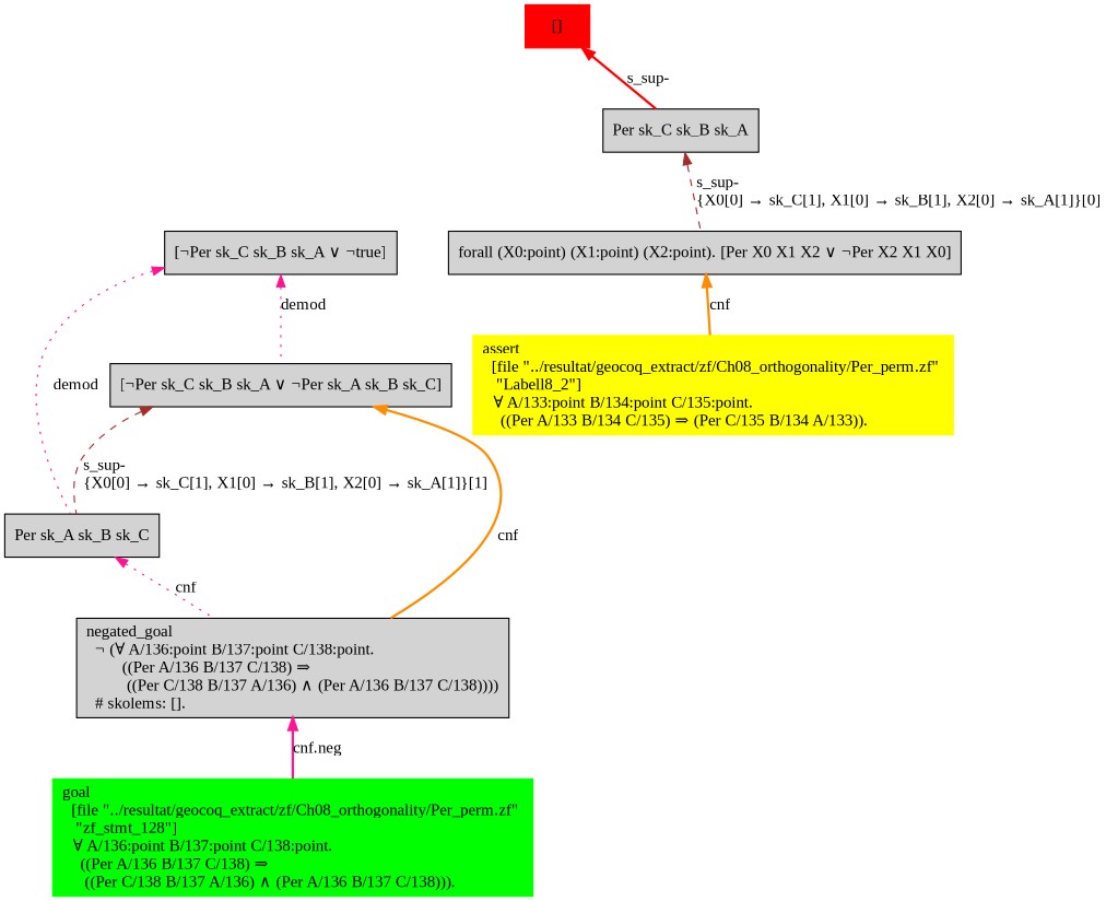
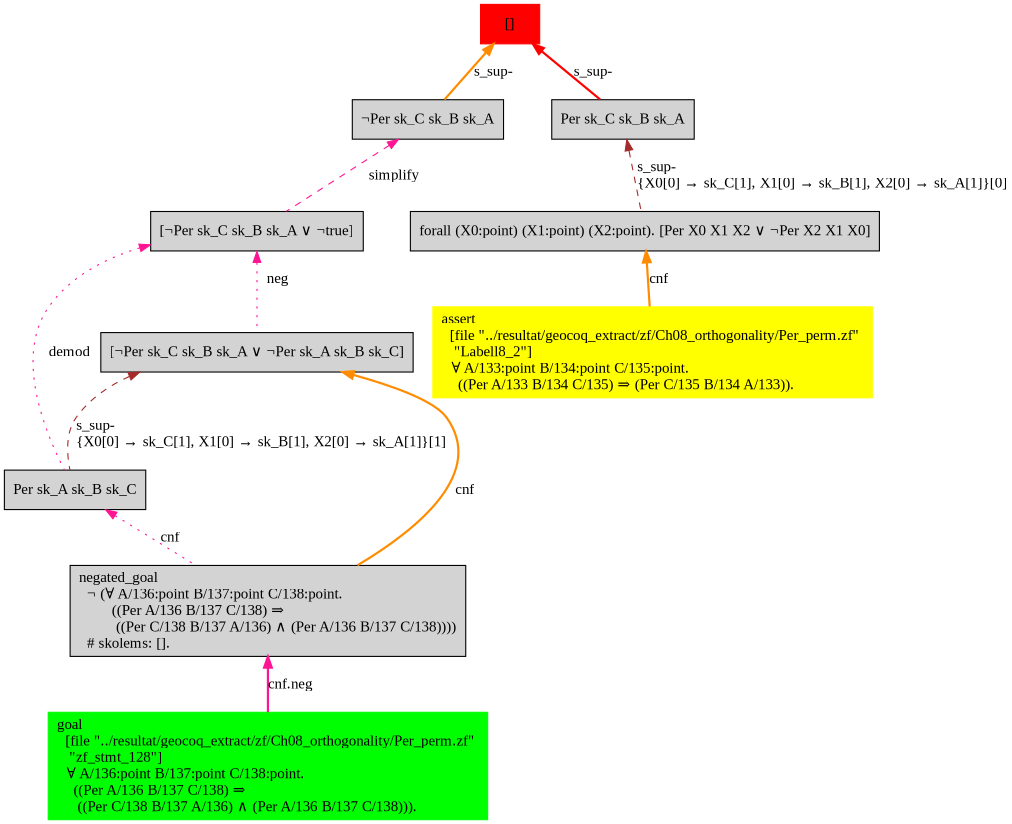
  digraph {
    fontname="Liberation Serif"
    node [fontname="Liberation Serif" shape=box style=filled]
    edge [color=deeppink dir=back fontname="Liberation Serif" style=bold]
    n1 [color=red label="[]"]
+   n2 [label="¬Per sk_C sk_B sk_A\l"]
    n3 [label="Per sk_C sk_B sk_A\l"]
    n4 [label="[¬Per sk_C sk_B sk_A ∨ ¬true]\l"]
    n5 [label="forall (X0:point) (X1:point) (X2:point). [Per X0 X1 X2 ∨ ¬Per X2 X1 X0]\l"]
    n6 [label="Per sk_A sk_B sk_C\l"]
    n7 [label="[¬Per sk_C sk_B sk_A ∨ ¬Per sk_A sk_B sk_C]\l"]
    n8 [label="negated_goal\l  ¬ (∀ A/136:point B/137:point C/138:point.\l        ((Per A/136 B/137 C/138) ⇒\l         ((Per C/138 B/137 A/136) ∧ (Per A/136 B/137 C/138))))\l  # skolems: [].\l"]
    n9 [color=green label="goal\l  [file \"../resultat/geocoq_extract/zf/Ch08_orthogonality/Per_perm.zf\" \l   \"zf_stmt_128\"]\l  ∀ A/136:point B/137:point C/138:point.\l    ((Per A/136 B/137 C/138) ⇒\l     ((Per C/138 B/137 A/136) ∧ (Per A/136 B/137 C/138))).\l"]
    n10 [color=yellow label="assert\l  [file \"../resultat/geocoq_extract/zf/Ch08_orthogonality/Per_perm.zf\" \l   \"Labell8_2\"]\l  ∀ A/133:point B/134:point C/135:point.\l    ((Per A/133 B/134 C/135) ⇒ (Per C/135 B/134 A/133)).\l"]
+   n1 -> n2 [color=darkorange label="s_sup-\l"]
    n1 -> n3 [color=red label="s_sup-\l"]
+   n2 -> n4 [label=simplify style=dashed]
    n3 -> n5 [color=brown label="s_sup-\l\{X0[0] → sk_C[1], X1[0] → sk_B[1], X2[0] → sk_A[1]\}[0]\l" style=dashed]
    n4 -> n6 [label=demod style=dotted]
-   n4 -> n7 [label=demod style=dotted]
+   n4 -> n7 [label=neg style=dotted]
    n5 -> n10 [color=darkorange label=cnf]
    n6 -> n8 [label=cnf style=dotted]
    n7 -> n6 [color=brown label="s_sup-\l\{X0[0] → sk_C[1], X1[0] → sk_B[1], X2[0] → sk_A[1]\}[1]\l" style=dashed]
    n7 -> n8 [color=darkorange label=cnf]
    n8 -> n9 [label="cnf.neg"]
  }
